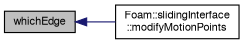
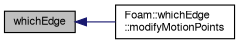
  digraph {
    rankdir=LR
    node [color=black fontname=FreeSans fontsize=10 shape=record]
    n1 [fillcolor=grey75 fontcolor=black height=0.2 label=whichEdge style=filled width=0.4]
-   n2 [height=0.2 label="Foam::slidingInterface\l::modifyMotionPoints" width=0.4]
+   n2 [height=0.2 label="Foam::whichEdge\l::modifyMotionPoints" width=0.4]
    n1 -> n2 [color=midnightblue dir=back fontname=FreeSans fontsize=10 labelfontname=FreeSans labelfontsize=10 style=solid]
  }
